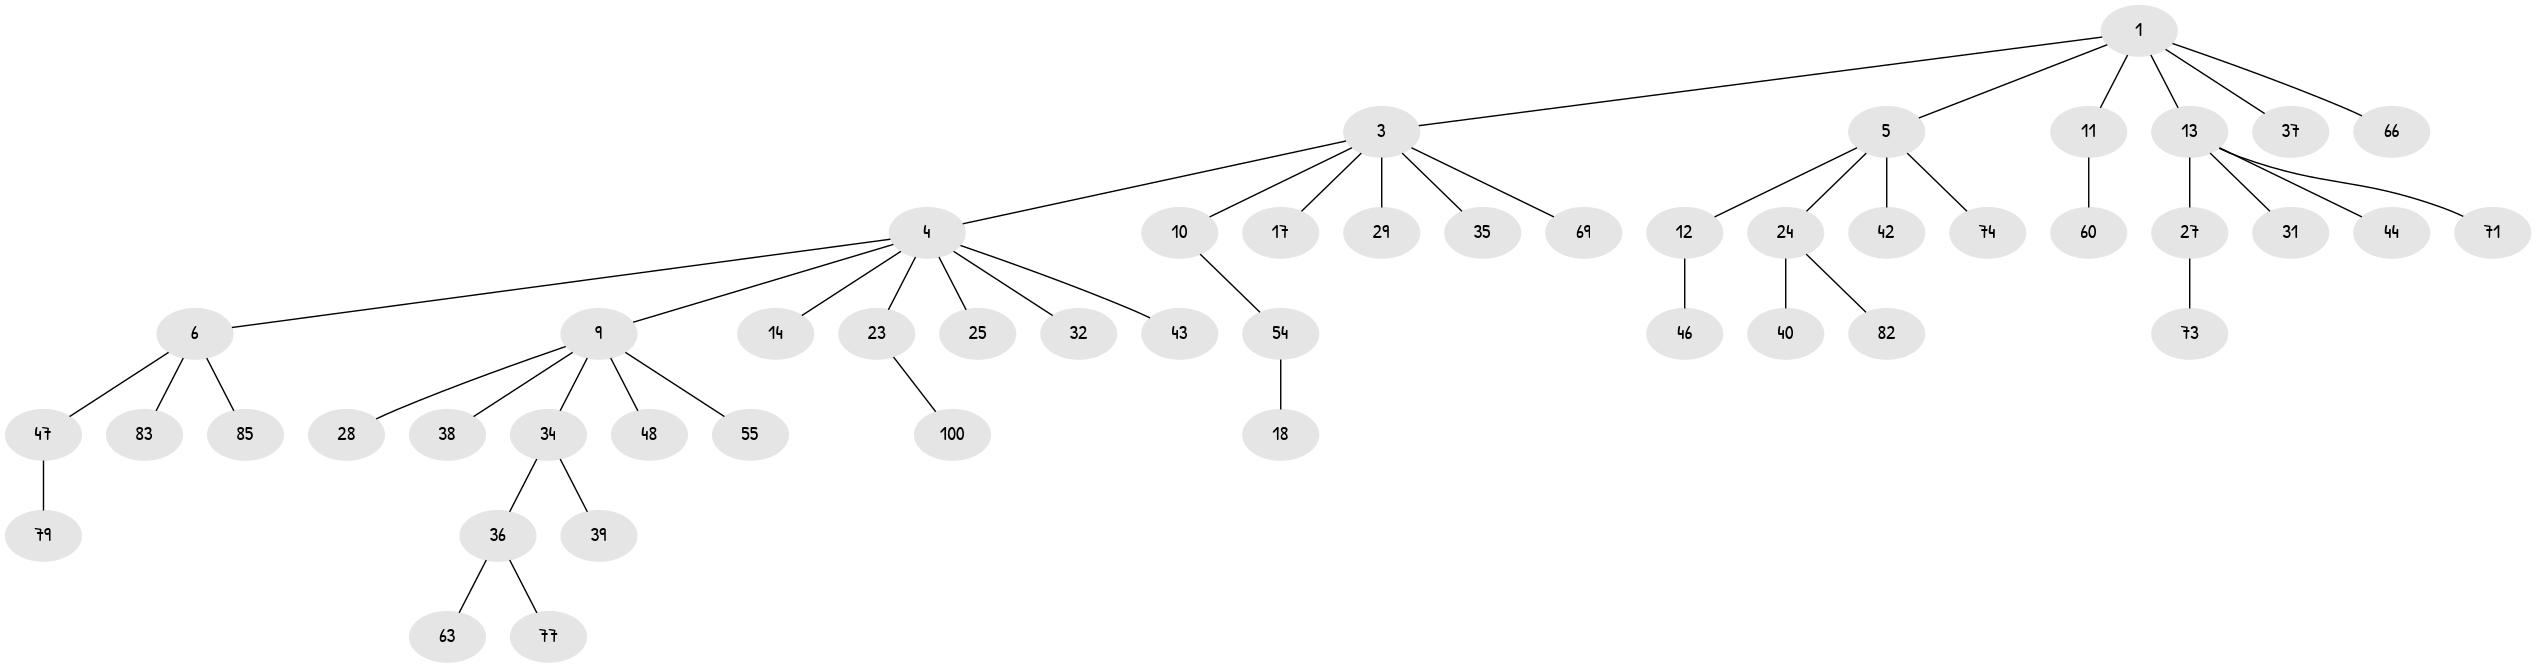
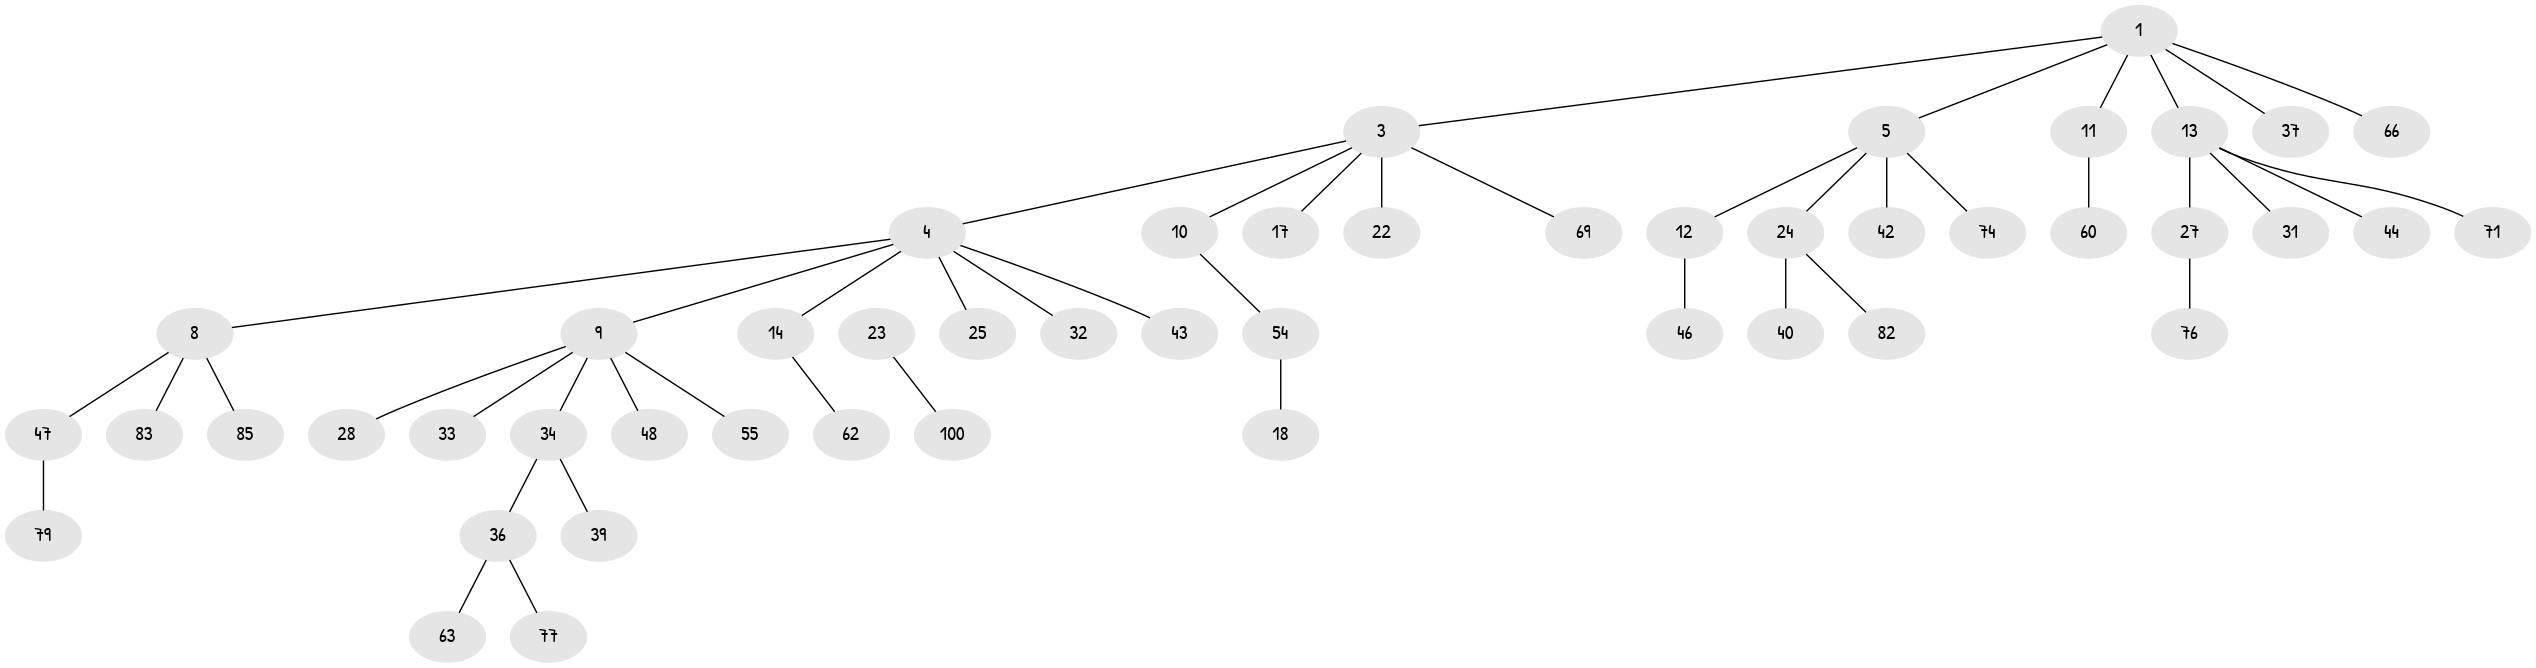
  graph {
    fontname="Patrick Hand"
    node [color=gray90 fontname="Patrick Hand" style=filled]
    edge [fontname="Patrick Hand"]
    1 [super="+2"]
    3 [super="+8"]
    5 [super="+30+22"]
    11 [super="+101+41"]
    13 [super="+21+70+93+20+38"]
    37
    66
    4 [super="+7"]
    10
    17
-   29 [super="+53"]
-   35
+   29 [super="+53" label=22]
    69
    12
    24
    42 [super="+56"]
    74
    60
    27
    31
    44 [super="+95"]
    n22 [label=71 super="+96"]
-   6
+   6 [label=8]
    9 [super="+15+16"]
    14 [super="+49+19+75+86"]
    23
    25
    32 [super="+68"]
    43
    54
    47 [super="+51"]
    83
    85 [super="+94"]
    28 [super="+97"]
-   33 [label=38]
+   33
    34 [super="+71"]
    48
    55
+   62
    100
    46
    40
    82
    79
    36 [super="+58"]
    39 [super="+92"]
    18 [super="+81+57+50"]
-   73 [super="+91"]
+   73 [super="+91" label=76]
    n49 [label=63]
    77
    1 -- 3
    1 -- 5
    1 -- 11
    1 -- 13
    1 -- 37
    1 -- 66
    3 -- 4
    3 -- 10
    3 -- 17
    3 -- 29
-   3 -- 35
    3 -- 69
    5 -- 12
    5 -- 24
    5 -- 42
    5 -- 74
    11 -- 60
    13 -- 27
    13 -- 31
    13 -- 44
    13 -- n22
    4 -- 6
    4 -- 9
    4 -- 14
-   4 -- 23
    4 -- 25
    4 -- 32
    4 -- 43
    10 -- 54
    12 -- 46
    24 -- 40
    24 -- 82
    27 -- 73
    6 -- 47
    6 -- 83
    6 -- 85
    9 -- 28
    9 -- 33
    9 -- 34
    9 -- 48
    9 -- 55
+   14 -- 62
    23 -- 100
    54 -- 18
    47 -- 79
    34 -- 36
    34 -- 39
    36 -- n49
    36 -- 77
  }
